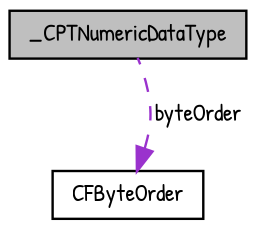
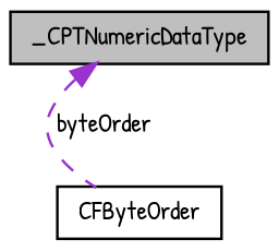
  digraph {
    fontname="Patrick Hand"
    node [color=black fontname="Patrick Hand" fontsize=10 shape=record]
    n1 [fillcolor=grey75 fontcolor=black height=0.2 label=_CPTNumericDataType style=filled width=0.4]
    n2 [height=0.2 label=CFByteOrder width=0.4]
-   n2 -> n1 [color=darkorchid3 dir=back fontname="Patrick Hand" fontsize=10 label=" byteOrder" labelfontname="Lucinda Grande" labelfontsize=10 style=dashed]
+   n1 -> n2 [color=darkorchid3 dir=back fontname="Patrick Hand" fontsize=10 label=" byteOrder" labelfontname="Lucinda Grande" labelfontsize=10 style=dashed]
  }
